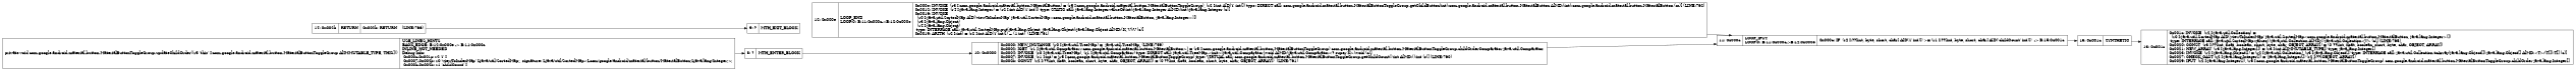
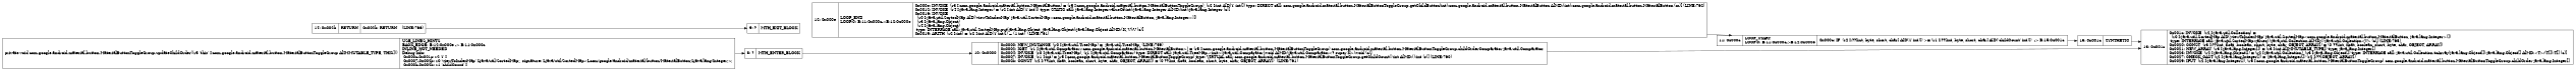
  digraph {
    rankdir=LR
    node [shape=record]
    n1 [label="{8\:\ ?|MTH_ENTER_BLOCK\l}"]
    n2 [label="{10\:\ 0x0000|0x0000: NEW_INSTANCE  (r0 I:java.util.TreeMap) =  java.util.TreeMap  (LINE:759)\l0x0002: IGET  (r1 I:java.util.Comparator\<com.google.android.material.button.MaterialButton\>) = (r5 I:com.google.android.material.button.MaterialButtonToggleGroup) com.google.android.material.button.MaterialButtonToggleGroup.childOrderComparator java.util.Comparator \l0x0004: INVOKE  (r0 I:java.util.TreeMap), (r1 I:java.util.Comparator) type: DIRECT call: java.util.TreeMap.\<init\>(java.util.Comparator):void A[MD:(java.util.Comparator\<? super K\>):void (c)]\l0x0007: INVOKE  (r1 I:int) = (r5 I:com.google.android.material.button.MaterialButtonToggleGroup) type: VIRTUAL call: com.google.android.material.button.MaterialButtonToggleGroup.getChildCount():int A[MD:():int (s)] (LINE:760)\l0x000b: CONST  (r2 I:??[int, float, boolean, short, byte, char, OBJECT, ARRAY]) = (0 ??[int, float, boolean, short, byte, char, OBJECT, ARRAY])  (LINE:761)\l}"]
-   n3 [label="{11\:\ 0x000c|LOOP_IPUT\lLOOP:0: B:11:0x000c\-\>B:12:0x000e\l|0x000c: IF  (r2 I:??[int, byte, short, char] A[D('i' int)]) \>= (r1 I:??[int, byte, short, char] A[D('childCount' int)])  \-\> B:15:0x001c \l}"]
+   n3 [label="{11\:\ 0x000c|LOOP_START\lLOOP:0: B:11:0x000c\-\>B:12:0x000e\l|0x000c: IF  (r2 I:??[int, byte, short, char] A[D('i' int)]) \>= (r1 I:??[int, byte, short, char] A[D('childCount' int)])  \-\> B:15:0x001c \l}"]
    n4 [label="{15\:\ 0x001c|SYNTHETIC\l}"]
    n5 [label="{12\:\ 0x000e|LOOP_END\lLOOP:0: B:11:0x000c\-\>B:12:0x000e\l|0x000e: INVOKE  (r3 I:com.google.android.material.button.MaterialButton) = (r5 I:com.google.android.material.button.MaterialButtonToggleGroup), (r2 I:int A[D('i' int)]) type: DIRECT call: com.google.android.material.button.MaterialButtonToggleGroup.getChildButton(int):com.google.android.material.button.MaterialButton A[MD:(int):com.google.android.material.button.MaterialButton (m)] (LINE:762)\l0x0012: INVOKE  (r4 I:java.lang.Integer) = (r2 I:int A[D('i' int)]) type: STATIC call: java.lang.Integer.valueOf(int):java.lang.Integer A[MD:(int):java.lang.Integer (c)]\l0x0016: INVOKE  \l  (r0 I:java.util.SortedMap A[D('viewToIndexMap' java.util.SortedMap\<com.google.android.material.button.MaterialButton, java.lang.Integer\>)])\l  (r3 I:java.lang.Object)\l  (r4 I:java.lang.Object)\l type: INTERFACE call: java.util.SortedMap.put(java.lang.Object, java.lang.Object):java.lang.Object A[MD:(K, V):V (c)]\l0x0019: ARITH  (r2 I:int) = (r2 I:int A[D('i' int)]) + (1 int)  (LINE:761)\l}"]
    n6 [label="{13\:\ 0x001c|0x001c: INVOKE  (r2 I:java.util.Collection) = \l  (r0 I:java.util.SortedMap A[D('viewToIndexMap' java.util.SortedMap\<com.google.android.material.button.MaterialButton, java.lang.Integer\>)])\l type: INTERFACE call: java.util.SortedMap.values():java.util.Collection A[MD:():java.util.Collection\<V\> (c)] (LINE:765)\l0x0020: CONST  (r3 I:??[int, float, boolean, short, byte, char, OBJECT, ARRAY]) = (0 ??[int, float, boolean, short, byte, char, OBJECT, ARRAY]) \l0x0021: NEW_ARRAY  (r3 I:java.lang.Integer[]) = (r3 I:int A[IMMUTABLE_TYPE]) type: java.lang.Integer[] \l0x0023: INVOKE  (r2 I:java.lang.Object[]) = (r2 I:java.util.Collection), (r3 I:java.lang.Object[]) type: INTERFACE call: java.util.Collection.toArray(java.lang.Object[]):java.lang.Object[] A[MD:\<T\>:(T[]):T[] (c)]\l0x0027: CHECK_CAST (r2 I:java.lang.Integer[]) = (java.lang.Integer[]) (r2 I:??[OBJECT, ARRAY]) \l0x0029: IPUT  (r2 I:java.lang.Integer[]), (r5 I:com.google.android.material.button.MaterialButtonToggleGroup) com.google.android.material.button.MaterialButtonToggleGroup.childOrder java.lang.Integer[] \l}"]
    n7 [label="{14\:\ 0x002b|RETURN\l|0x002b: RETURN    (LINE:766)\l}"]
    n8 [label="{9\:\ ?|MTH_EXIT_BLOCK\l}"]
    n9 [label="{private void com.google.android.material.button.MaterialButtonToggleGroup.updateChildOrder((r5 'this' I:com.google.android.material.button.MaterialButtonToggleGroup A[IMMUTABLE_TYPE, THIS]))  | USE_LINES_HINTS\lBACK_EDGE: B:12:0x000e \-\> B:11:0x000c\lINLINE_NOT_NEEDED\lDebug Info:\l  0x000c\-0x001c: r2 'i' I\l  0x0007\-0x002b: r0 'viewToIndexMap' Ljava\/util\/SortedMap;, signature: Ljava\/util\/SortedMap\<Lcom\/google\/android\/material\/button\/MaterialButton;Ljava\/lang\/Integer;\>;\l  0x000b\-0x002b: r1 'childCount' I\l}"]
    n1 -> n2
-   n2 -> n3
+   n2 -> n6
    n3 -> n4
    n4 -> n6
    n5 -> n3
    n7 -> n8
    n9 -> n1
  }
